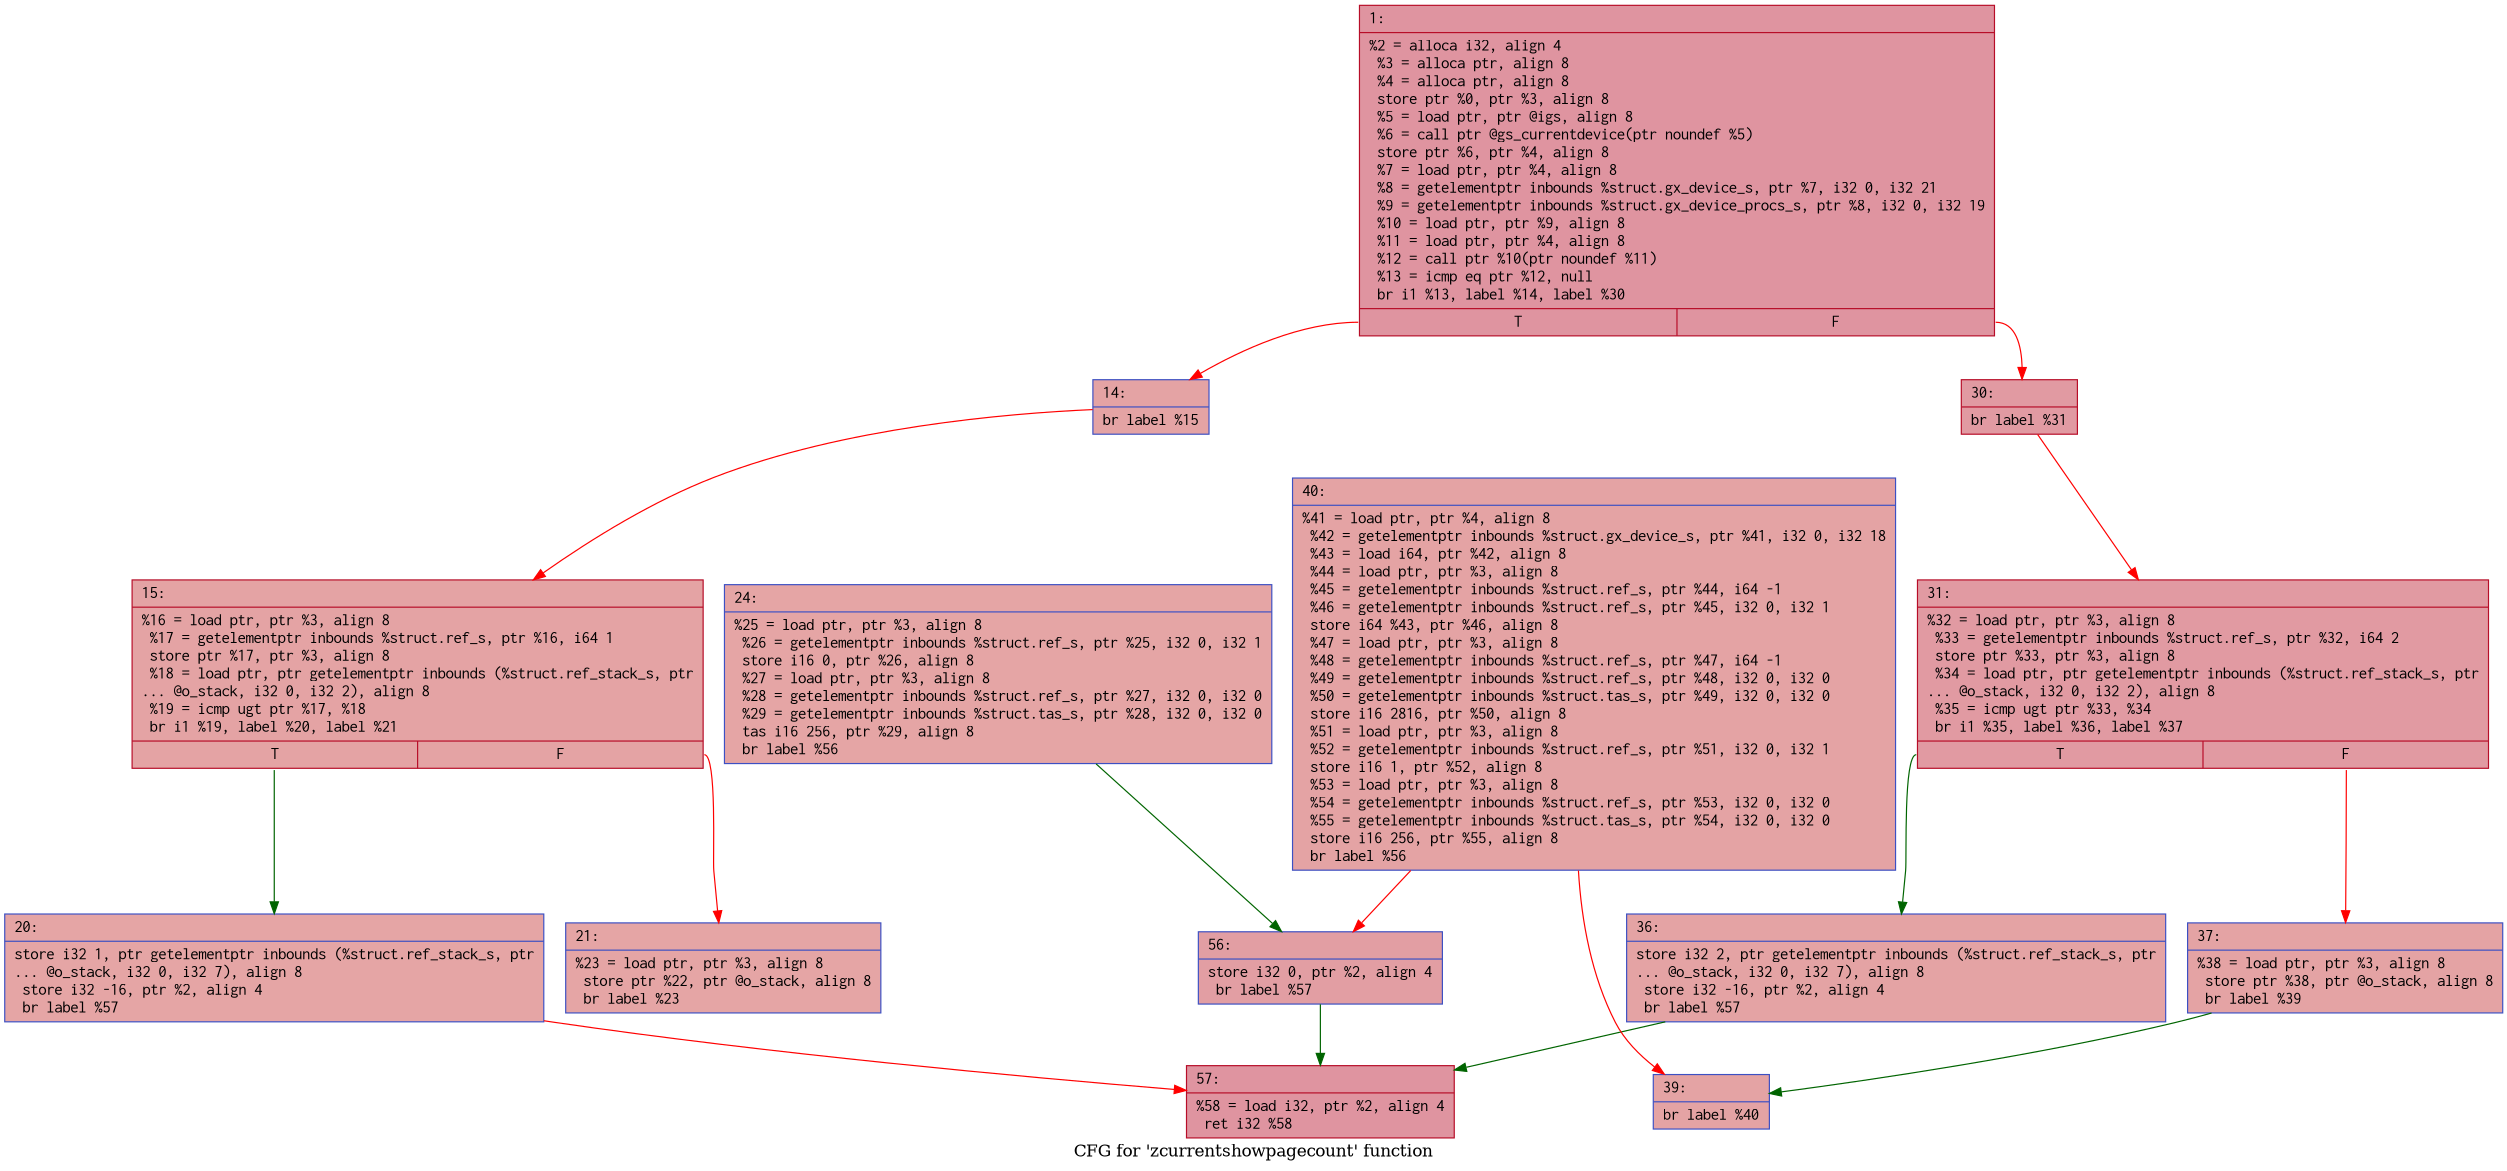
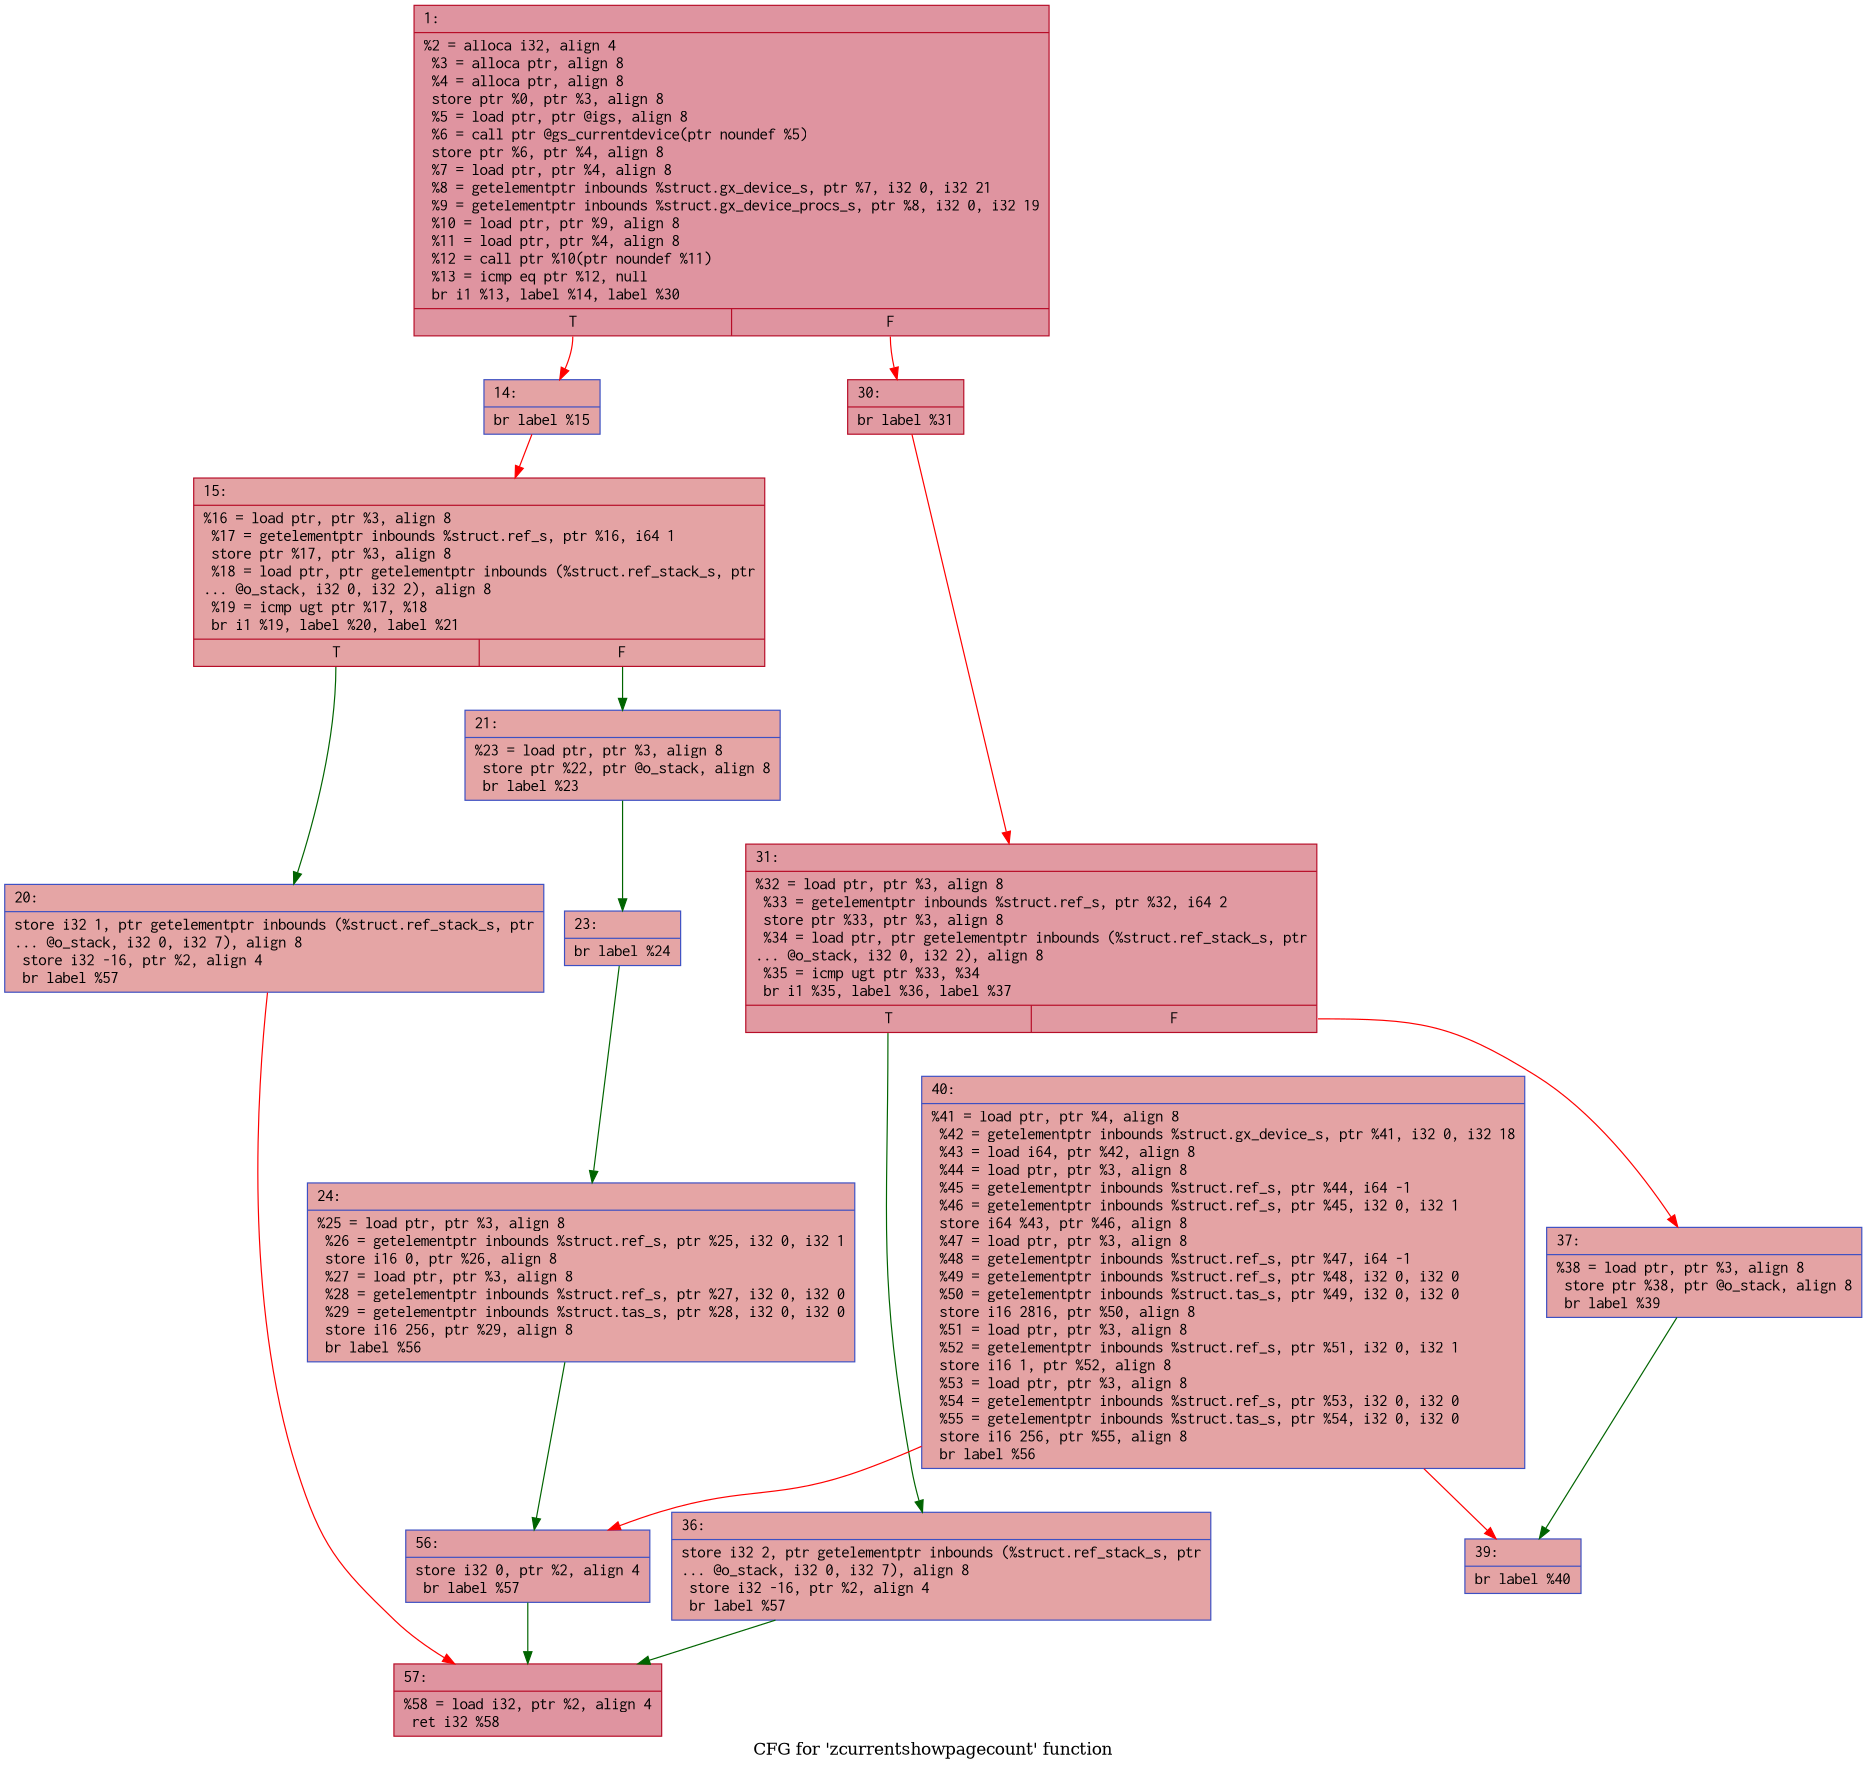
  digraph {
    label="CFG for 'zcurrentshowpagecount' function"
    node [color="#3d50c3ff" fillcolor="#c32e3170" fontname=Courier shape=record style=filled]
    edge [color=red]
    n1 [color="#b70d28ff" fillcolor="#b70d2870" label="{1:\l|  %2 = alloca i32, align 4\l  %3 = alloca ptr, align 8\l  %4 = alloca ptr, align 8\l  store ptr %0, ptr %3, align 8\l  %5 = load ptr, ptr @igs, align 8\l  %6 = call ptr @gs_currentdevice(ptr noundef %5)\l  store ptr %6, ptr %4, align 8\l  %7 = load ptr, ptr %4, align 8\l  %8 = getelementptr inbounds %struct.gx_device_s, ptr %7, i32 0, i32 21\l  %9 = getelementptr inbounds %struct.gx_device_procs_s, ptr %8, i32 0, i32 19\l  %10 = load ptr, ptr %9, align 8\l  %11 = load ptr, ptr %4, align 8\l  %12 = call ptr %10(ptr noundef %11)\l  %13 = icmp eq ptr %12, null\l  br i1 %13, label %14, label %30\l|{<s0>T|<s1>F}}"]
    n2 [label="{14:\l|  br label %15\l}"]
    n3 [color="#b70d28ff" fillcolor="#bb1b2c70" label="{30:\l|  br label %31\l}"]
    n4 [color="#b70d28ff" label="{15:\l|  %16 = load ptr, ptr %3, align 8\l  %17 = getelementptr inbounds %struct.ref_s, ptr %16, i64 1\l  store ptr %17, ptr %3, align 8\l  %18 = load ptr, ptr getelementptr inbounds (%struct.ref_stack_s, ptr\l... @o_stack, i32 0, i32 2), align 8\l  %19 = icmp ugt ptr %17, %18\l  br i1 %19, label %20, label %21\l|{<s0>T|<s1>F}}"]
    n5 [color="#b70d28ff" fillcolor="#bb1b2c70" label="{31:\l|  %32 = load ptr, ptr %3, align 8\l  %33 = getelementptr inbounds %struct.ref_s, ptr %32, i64 2\l  store ptr %33, ptr %3, align 8\l  %34 = load ptr, ptr getelementptr inbounds (%struct.ref_stack_s, ptr\l... @o_stack, i32 0, i32 2), align 8\l  %35 = icmp ugt ptr %33, %34\l  br i1 %35, label %36, label %37\l|{<s0>T|<s1>F}}"]
    n6 [fillcolor="#c5333470" label="{20:\l|  store i32 1, ptr getelementptr inbounds (%struct.ref_stack_s, ptr\l... @o_stack, i32 0, i32 7), align 8\l  store i32 -16, ptr %2, align 4\l  br label %57\l}"]
    n7 [fillcolor="#c5333470" label="{21:\l|  %23 = load ptr, ptr %3, align 8\l  store ptr %22, ptr @o_stack, align 8\l  br label %23\l}"]
    n8 [label="{36:\l|  store i32 2, ptr getelementptr inbounds (%struct.ref_stack_s, ptr\l... @o_stack, i32 0, i32 7), align 8\l  store i32 -16, ptr %2, align 4\l  br label %57\l}"]
    n9 [label="{37:\l|  %38 = load ptr, ptr %3, align 8\l  store ptr %38, ptr @o_stack, align 8\l  br label %39\l}"]
    n10 [color="#b70d28ff" fillcolor="#b70d2870" label="{57:\l|  %58 = load i32, ptr %2, align 4\l  ret i32 %58\l}"]
-   n12 [fillcolor="#c5333470" label="{24:\l|  %25 = load ptr, ptr %3, align 8\l  %26 = getelementptr inbounds %struct.ref_s, ptr %25, i32 0, i32 1\l  store i16 0, ptr %26, align 8\l  %27 = load ptr, ptr %3, align 8\l  %28 = getelementptr inbounds %struct.ref_s, ptr %27, i32 0, i32 0\l  %29 = getelementptr inbounds %struct.tas_s, ptr %28, i32 0, i32 0\l  tas i16 256, ptr %29, align 8\l  br label %56\l}"]
+   n11 [fillcolor="#c5333470" label="{23:\l|  br label %24\l}"]
+   n12 [fillcolor="#c5333470" label="{24:\l|  %25 = load ptr, ptr %3, align 8\l  %26 = getelementptr inbounds %struct.ref_s, ptr %25, i32 0, i32 1\l  store i16 0, ptr %26, align 8\l  %27 = load ptr, ptr %3, align 8\l  %28 = getelementptr inbounds %struct.ref_s, ptr %27, i32 0, i32 0\l  %29 = getelementptr inbounds %struct.tas_s, ptr %28, i32 0, i32 0\l  store i16 256, ptr %29, align 8\l  br label %56\l}"]
    n13 [fillcolor="#be242e70" label="{56:\l|  store i32 0, ptr %2, align 4\l  br label %57\l}"]
    n14 [label="{39:\l|  br label %40\l}"]
    n15 [label="{40:\l|  %41 = load ptr, ptr %4, align 8\l  %42 = getelementptr inbounds %struct.gx_device_s, ptr %41, i32 0, i32 18\l  %43 = load i64, ptr %42, align 8\l  %44 = load ptr, ptr %3, align 8\l  %45 = getelementptr inbounds %struct.ref_s, ptr %44, i64 -1\l  %46 = getelementptr inbounds %struct.ref_s, ptr %45, i32 0, i32 1\l  store i64 %43, ptr %46, align 8\l  %47 = load ptr, ptr %3, align 8\l  %48 = getelementptr inbounds %struct.ref_s, ptr %47, i64 -1\l  %49 = getelementptr inbounds %struct.ref_s, ptr %48, i32 0, i32 0\l  %50 = getelementptr inbounds %struct.tas_s, ptr %49, i32 0, i32 0\l  store i16 2816, ptr %50, align 8\l  %51 = load ptr, ptr %3, align 8\l  %52 = getelementptr inbounds %struct.ref_s, ptr %51, i32 0, i32 1\l  store i16 1, ptr %52, align 8\l  %53 = load ptr, ptr %3, align 8\l  %54 = getelementptr inbounds %struct.ref_s, ptr %53, i32 0, i32 0\l  %55 = getelementptr inbounds %struct.tas_s, ptr %54, i32 0, i32 0\l  store i16 256, ptr %55, align 8\l  br label %56\l}"]
    n1 -> n2 [tailport=s0]
    n1 -> n3 [tailport=s1]
    n2 -> n4
    n3 -> n5
    n4 -> n6 [color=darkgreen tailport=s0]
-   n4 -> n7 [tailport=s1]
+   n4 -> n7 [color=darkgreen tailport=s1]
    n5 -> n8 [color=darkgreen tailport=s0]
    n5 -> n9 [tailport=s1]
    n6 -> n10
+   n7 -> n11 [color=darkgreen]
    n8 -> n10 [color=darkgreen]
    n9 -> n14 [color=darkgreen]
+   n11 -> n12 [color=darkgreen]
    n12 -> n13 [color=darkgreen]
    n13 -> n10 [color=darkgreen]
    n15 -> n13
    n15 -> n14
  }
